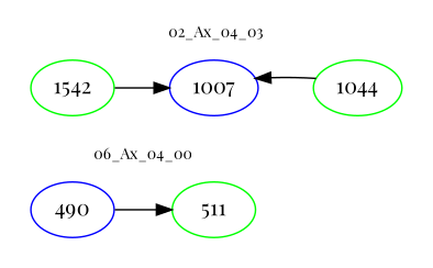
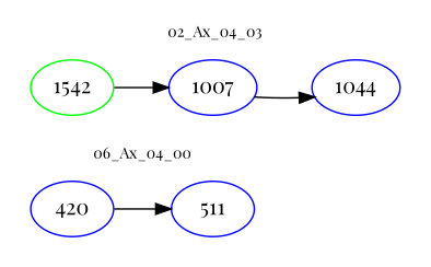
  digraph {
    fontname="Playfair Display"
    rankdir=LR
    node [color=green fontname="Playfair Display"]
    edge [color=black fontname="Playfair Display"]
-   n1 [color=blue label=490]
-   n2 [label=511]
+   n1 [color=blue label=420]
+   n2 [color=blue label=511]
    n3 [label=1542]
    n4 [color=blue label=1007]
-   n5 [label=1044]
+   n5 [color=blue label=1044]
    subgraph cluster_1 {
      color=white
      fontsize=10
      label="06_Ax_04_00"
      n1
      n2
    }
    subgraph cluster_2 {
      color=white
      fontsize=10
      label="02_Ax_04_03"
      n3
      n4
      n5
    }
    n1 -> n2
    n3 -> n4
-   n5 -> n4
+   n4 -> n5
  }
